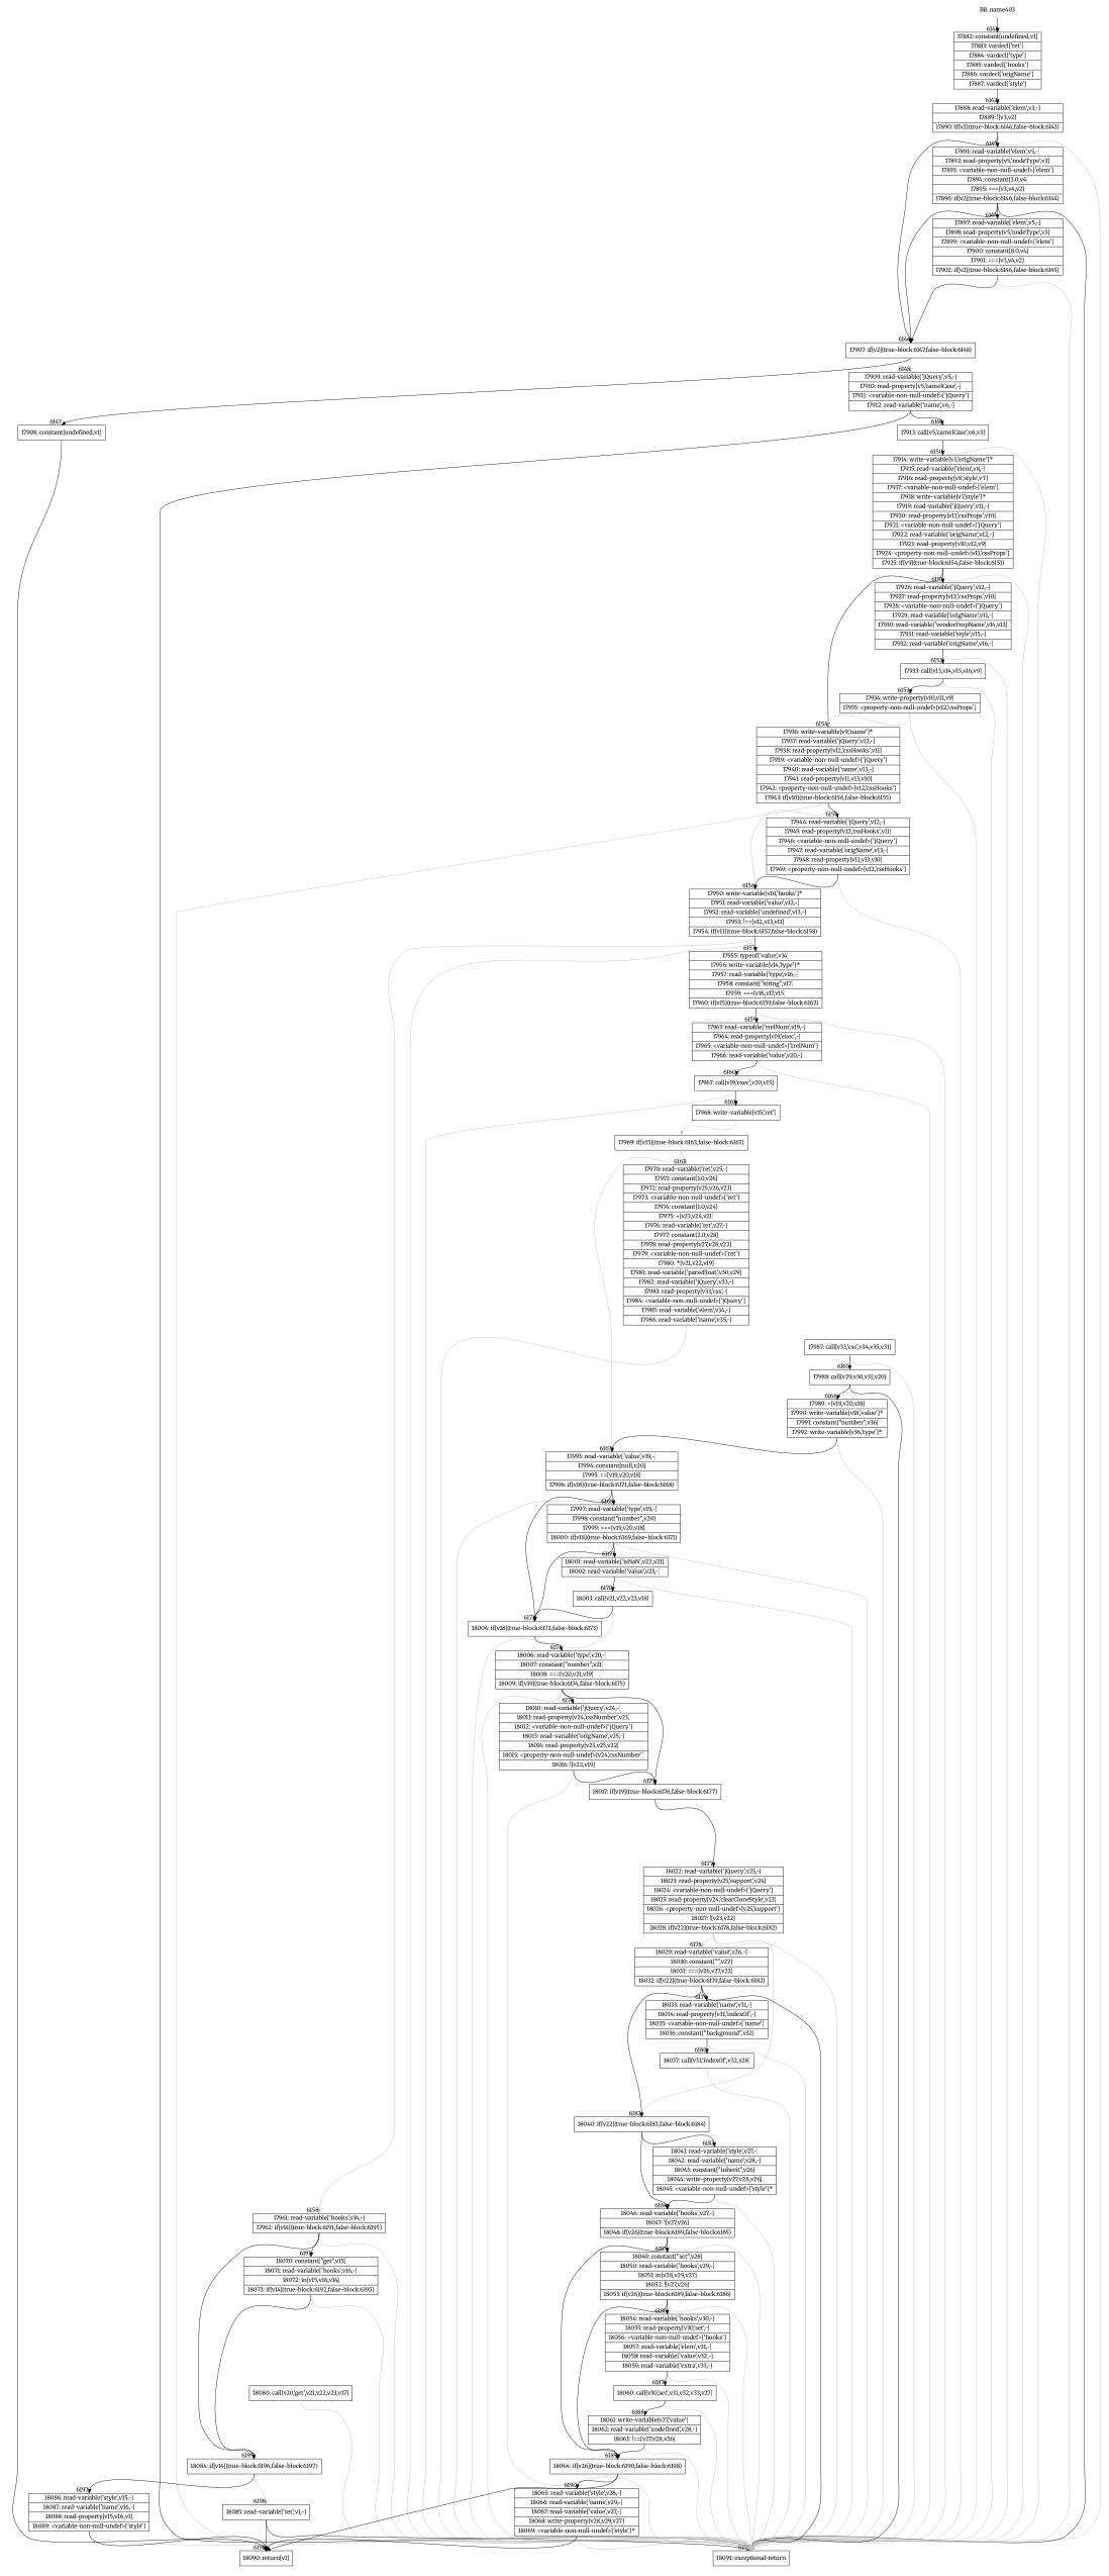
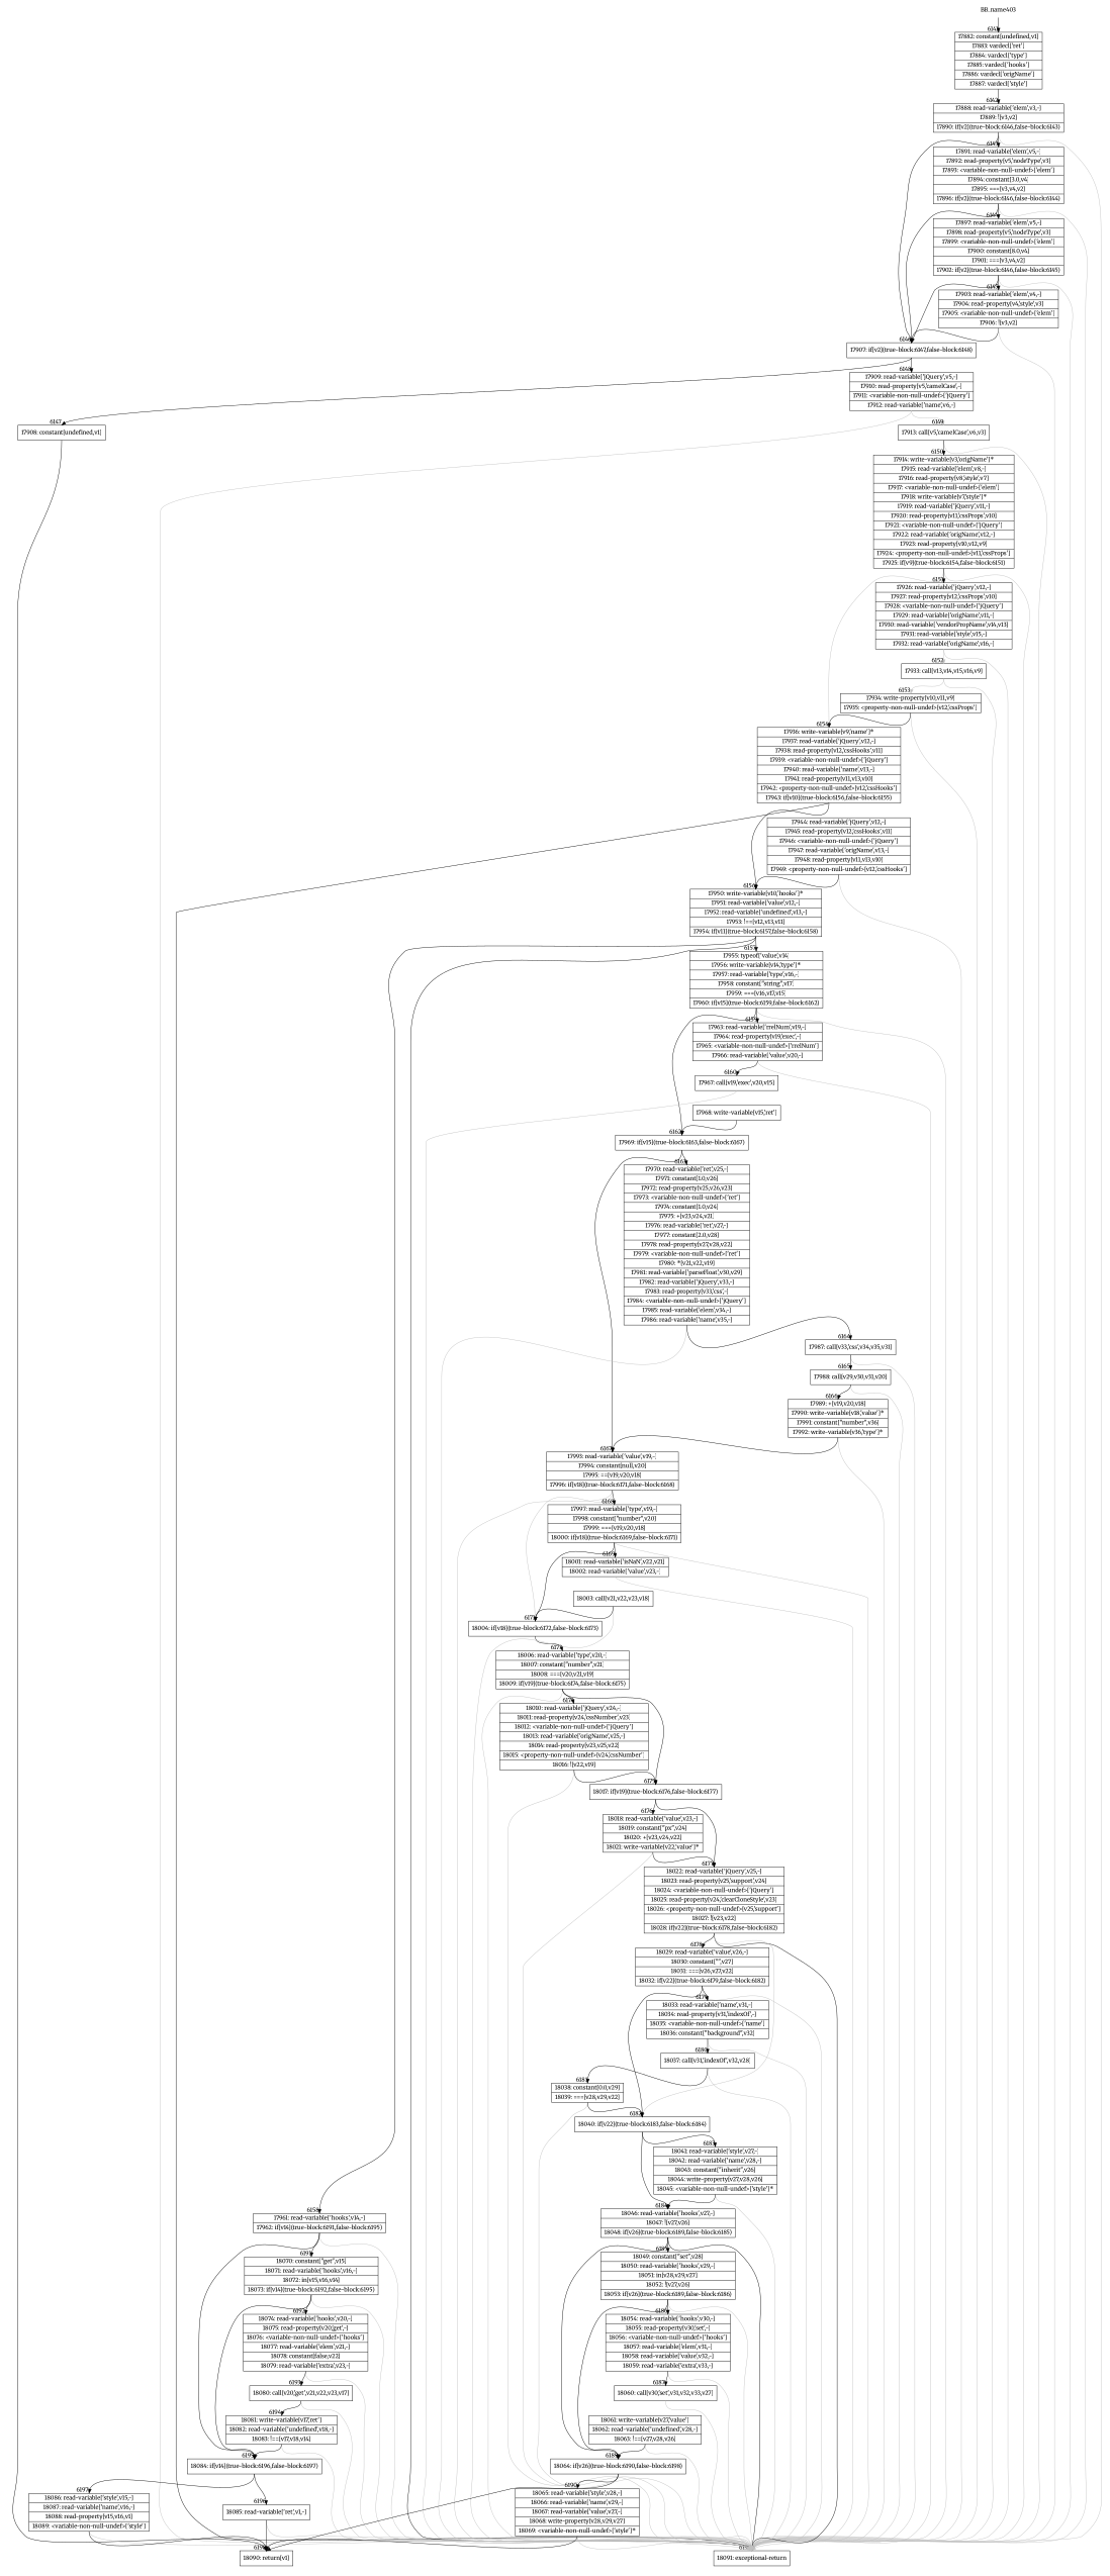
  digraph {
    fontname=Merriweather
    rankdir=TD
    node [fontname=Merriweather shape=record]
    edge [fontname=Merriweather headport=n tailport=s]
    n1 [label=BB_name403 shape=none]
    n2 [label="{17882: constant[undefined,v1]|17883: vardecl['ret']|17884: vardecl['type']|17885: vardecl['hooks']|17886: vardecl['origName']|17887: vardecl['style']}"]
    n3 [label="{17888: read-variable['elem',v3,-]|17889: ![v3,v2]|17890: if[v2](true-block:6146,false-block:6143)}"]
    n4 [label="{17907: if[v2](true-block:6147,false-block:6148)}"]
    n5 [label="{17891: read-variable['elem',v5,-]|17892: read-property[v5,'nodeType',v3]|17893: \<variable-non-null-undef\>['elem']|17894: constant[3.0,v4]|17895: ===[v3,v4,v2]|17896: if[v2](true-block:6146,false-block:6144)}"]
    n6 [label="{18091: exceptional-return}"]
    n7 [label="{17908: constant[undefined,v1]}"]
    n8 [label="{17909: read-variable['jQuery',v5,-]|17910: read-property[v5,'camelCase',-]|17911: \<variable-non-null-undef\>['jQuery']|17912: read-variable['name',v6,-]}"]
    n9 [label="{17897: read-variable['elem',v5,-]|17898: read-property[v5,'nodeType',v3]|17899: \<variable-non-null-undef\>['elem']|17900: constant[8.0,v4]|17901: ===[v3,v4,v2]|17902: if[v2](true-block:6146,false-block:6145)}"]
    n10 [label="{18090: return[v1]}"]
    n11 [label="{17913: call[v5,'camelCase',v6,v3]}"]
+   n12 [label="{17903: read-variable['elem',v4,-]|17904: read-property[v4,'style',v3]|17905: \<variable-non-null-undef\>['elem']|17906: ![v3,v2]}"]
    n13 [label="{17914: write-variable[v3,'origName']*|17915: read-variable['elem',v8,-]|17916: read-property[v8,'style',v7]|17917: \<variable-non-null-undef\>['elem']|17918: write-variable[v7,'style']*|17919: read-variable['jQuery',v11,-]|17920: read-property[v11,'cssProps',v10]|17921: \<variable-non-null-undef\>['jQuery']|17922: read-variable['origName',v12,-]|17923: read-property[v10,v12,v9]|17924: \<property-non-null-undef\>[v11,'cssProps']|17925: if[v9](true-block:6154,false-block:6151)}"]
    n14 [label="{17936: write-variable[v9,'name']*|17937: read-variable['jQuery',v12,-]|17938: read-property[v12,'cssHooks',v11]|17939: \<variable-non-null-undef\>['jQuery']|17940: read-variable['name',v13,-]|17941: read-property[v11,v13,v10]|17942: \<property-non-null-undef\>[v12,'cssHooks']|17943: if[v10](true-block:6156,false-block:6155)}"]
    n15 [label="{17926: read-variable['jQuery',v12,-]|17927: read-property[v12,'cssProps',v10]|17928: \<variable-non-null-undef\>['jQuery']|17929: read-variable['origName',v11,-]|17930: read-variable['vendorPropName',v14,v13]|17931: read-variable['style',v15,-]|17932: read-variable['origName',v16,-]}"]
    n16 [label="{17950: write-variable[v10,'hooks']*|17951: read-variable['value',v12,-]|17952: read-variable['undefined',v13,-]|17953: !==[v12,v13,v11]|17954: if[v11](true-block:6157,false-block:6158)}"]
    n17 [label="{17944: read-variable['jQuery',v12,-]|17945: read-property[v12,'cssHooks',v11]|17946: \<variable-non-null-undef\>['jQuery']|17947: read-variable['origName',v13,-]|17948: read-property[v11,v13,v10]|17949: \<property-non-null-undef\>[v12,'cssHooks']}"]
    n18 [label="{17933: call[v13,v14,v15,v16,v9]}"]
    n19 [label="{17955: typeof['value',v14]|17956: write-variable[v14,'type']*|17957: read-variable['type',v16,-]|17958: constant[\"string\",v17]|17959: ===[v16,v17,v15]|17960: if[v15](true-block:6159,false-block:6162)}"]
    n20 [label="{17961: read-variable['hooks',v14,-]|17962: if[v14](true-block:6191,false-block:6195)}"]
    n21 [label="{17934: write-property[v10,v11,v9]|17935: \<property-non-null-undef\>[v12,'cssProps']}"]
    n22 [label="{17969: if[v15](true-block:6163,false-block:6167)}"]
    n23 [label="{17963: read-variable['rrelNum',v19,-]|17964: read-property[v19,'exec',-]|17965: \<variable-non-null-undef\>['rrelNum']|17966: read-variable['value',v20,-]}"]
    n24 [label="{18084: if[v14](true-block:6196,false-block:6197)}"]
    n25 [label="{18070: constant[\"get\",v15]|18071: read-variable['hooks',v16,-]|18072: in[v15,v16,v14]|18073: if[v14](true-block:6192,false-block:6195)}"]
    n26 [label="{17970: read-variable['ret',v25,-]|17971: constant[1.0,v26]|17972: read-property[v25,v26,v23]|17973: \<variable-non-null-undef\>['ret']|17974: constant[1.0,v24]|17975: +[v23,v24,v21]|17976: read-variable['ret',v27,-]|17977: constant[2.0,v28]|17978: read-property[v27,v28,v22]|17979: \<variable-non-null-undef\>['ret']|17980: *[v21,v22,v19]|17981: read-variable['parseFloat',v30,v29]|17982: read-variable['jQuery',v33,-]|17983: read-property[v33,'css',-]|17984: \<variable-non-null-undef\>['jQuery']|17985: read-variable['elem',v34,-]|17986: read-variable['name',v35,-]}"]
    n27 [label="{17993: read-variable['value',v19,-]|17994: constant[null,v20]|17995: ==[v19,v20,v18]|17996: if[v18](true-block:6171,false-block:6168)}"]
    n28 [label="{17967: call[v19,'exec',v20,v15]}"]
    n29 [label="{18085: read-variable['ret',v1,-]}"]
    n30 [label="{18086: read-variable['style',v15,-]|18087: read-variable['name',v16,-]|18088: read-property[v15,v16,v1]|18089: \<variable-non-null-undef\>['style']}"]
+   n31 [label="{18074: read-variable['hooks',v20,-]|18075: read-property[v20,'get',-]|18076: \<variable-non-null-undef\>['hooks']|18077: read-variable['elem',v21,-]|18078: constant[false,v22]|18079: read-variable['extra',v23,-]}"]
    n32 [label="{17987: call[v33,'css',v34,v35,v31]}"]
    n33 [label="{18004: if[v18](true-block:6172,false-block:6173)}"]
    n34 [label="{17997: read-variable['type',v19,-]|17998: constant[\"number\",v20]|17999: ===[v19,v20,v18]|18000: if[v18](true-block:6169,false-block:6171)}"]
    n35 [label="{17968: write-variable[v15,'ret']}"]
    n36 [label="{18080: call[v20,'get',v21,v22,v23,v17]}"]
    n37 [label="{17988: call[v29,v30,v31,v20]}"]
    n38 [label="{18006: read-variable['type',v20,-]|18007: constant[\"number\",v21]|18008: ===[v20,v21,v19]|18009: if[v19](true-block:6174,false-block:6175)}"]
    n39 [label="{18001: read-variable['isNaN',v22,v21]|18002: read-variable['value',v23,-]}"]
    n40 [label="{17989: +[v19,v20,v18]|17990: write-variable[v18,'value']*|17991: constant[\"number\",v36]|17992: write-variable[v36,'type']*}"]
    n41 [label="{18017: if[v19](true-block:6176,false-block:6177)}"]
    n42 [label="{18010: read-variable['jQuery',v24,-]|18011: read-property[v24,'cssNumber',v23]|18012: \<variable-non-null-undef\>['jQuery']|18013: read-variable['origName',v25,-]|18014: read-property[v23,v25,v22]|18015: \<property-non-null-undef\>[v24,'cssNumber']|18016: ![v22,v19]}"]
    n43 [label="{18003: call[v21,v22,v23,v18]}"]
+   n44 [label="{18018: read-variable['value',v23,-]|18019: constant[\"px\",v24]|18020: +[v23,v24,v22]|18021: write-variable[v22,'value']*}"]
    n45 [label="{18022: read-variable['jQuery',v25,-]|18023: read-property[v25,'support',v24]|18024: \<variable-non-null-undef\>['jQuery']|18025: read-property[v24,'clearCloneStyle',v23]|18026: \<property-non-null-undef\>[v25,'support']|18027: ![v23,v22]|18028: if[v22](true-block:6178,false-block:6182)}"]
    n46 [label="{18040: if[v22](true-block:6183,false-block:6184)}"]
    n47 [label="{18029: read-variable['value',v26,-]|18030: constant[\"\",v27]|18031: ===[v26,v27,v22]|18032: if[v22](true-block:6179,false-block:6182)}"]
    n48 [label="{18041: read-variable['style',v27,-]|18042: read-variable['name',v28,-]|18043: constant[\"inherit\",v26]|18044: write-property[v27,v28,v26]|18045: \<variable-non-null-undef\>['style']*}"]
    n49 [label="{18046: read-variable['hooks',v27,-]|18047: ![v27,v26]|18048: if[v26](true-block:6189,false-block:6185)}"]
    n50 [label="{18033: read-variable['name',v31,-]|18034: read-property[v31,'indexOf',-]|18035: \<variable-non-null-undef\>['name']|18036: constant[\"background\",v32]}"]
    n51 [label="{18064: if[v26](true-block:6190,false-block:6198)}"]
    n52 [label="{18049: constant[\"set\",v28]|18050: read-variable['hooks',v29,-]|18051: in[v28,v29,v27]|18052: ![v27,v26]|18053: if[v26](true-block:6189,false-block:6186)}"]
    n53 [label="{18037: call[v31,'indexOf',v32,v28]}"]
+   n54 [label="{18038: constant[0.0,v29]|18039: ===[v28,v29,v22]}"]
    n55 [label="{18065: read-variable['style',v28,-]|18066: read-variable['name',v29,-]|18067: read-variable['value',v27,-]|18068: write-property[v28,v29,v27]|18069: \<variable-non-null-undef\>['style']*}"]
    n56 [label="{18054: read-variable['hooks',v30,-]|18055: read-property[v30,'set',-]|18056: \<variable-non-null-undef\>['hooks']|18057: read-variable['elem',v31,-]|18058: read-variable['value',v32,-]|18059: read-variable['extra',v33,-]}"]
    n57 [label="{18060: call[v30,'set',v31,v32,v33,v27]}"]
    n58 [label="{18061: write-variable[v27,'value']|18062: read-variable['undefined',v28,-]|18063: !==[v27,v28,v26]}"]
+   n59 [label="{18081: write-variable[v17,'ret']|18082: read-variable['undefined',v18,-]|18083: !==[v17,v18,v14]}"]
    n1 -> n2 [headlabel="    6141"]
    n2 -> n3 [headlabel="      6142"]
    n3 -> n4 [headlabel="      6146"]
    n3 -> n5 [headlabel="      6143"]
    n3 -> n6 [color=gray headlabel="      6199"]
    n4 -> n7 [headlabel="      6147"]
-   n4 -> n8 [headlabel="      6148" color=gray]
+   n4 -> n8 [headlabel="      6148"]
    n5 -> n4
-   n5 -> n6 [color=black]
+   n5 -> n6 [color=gray]
    n5 -> n9 [headlabel="      6144"]
    n7 -> n10 [headlabel="      6198"]
-   n8 -> n6 [color=black]
-   n8 -> n11 [headlabel="      6149"]
+   n8 -> n6 [color=gray]
+   n8 -> n11 [headlabel="      6149" color=gray]
    n9 -> n4
    n9 -> n6 [color=gray]
+   n9 -> n12 [headlabel="      6145"]
    n11 -> n6 [color=gray]
    n11 -> n13 [headlabel="      6150"]
+   n12 -> n4
+   n12 -> n6 [color=gray]
    n13 -> n6 [color=gray]
-   n13 -> n14 [headlabel="      6154"]
+   n13 -> n14 [headlabel="      6154" color=gray]
    n13 -> n15 [headlabel="      6151"]
-   n14 -> n6 [color=gray]
-   n14 -> n16 [headlabel="      6156" color=gray]
-   n14 -> n17 [headlabel="      6155"]
+   n14 -> n6 [color=black]
+   n14 -> n16 [headlabel="      6156"]
    n15 -> n6 [color=gray]
-   n15 -> n18 [headlabel="      6152"]
-   n16 -> n6 [color=gray]
+   n15 -> n18 [headlabel="      6152" color=gray]
+   n16 -> n6 [color=black]
    n16 -> n19 [headlabel="      6157"]
-   n16 -> n20 [headlabel="      6158" color=gray]
+   n16 -> n20 [headlabel="      6158"]
    n17 -> n6 [color=gray]
    n17 -> n16
    n18 -> n6 [color=gray]
-   n18 -> n21 [headlabel="      6153"]
+   n18 -> n21 [headlabel="      6153" color=gray]
    n19 -> n6 [color=gray]
+   n19 -> n22 [headlabel="      6162"]
    n19 -> n23 [headlabel="      6159"]
    n20 -> n6 [color=gray]
    n20 -> n24 [headlabel="      6195"]
    n20 -> n25 [headlabel="      6191"]
    n21 -> n6 [color=gray]
-   n21 -> n14 [color=gray]
-   n22 -> n26 [headlabel="      6163" color=gray]
-   n22 -> n27 [headlabel="      6167" color=gray]
+   n21 -> n14
+   n22 -> n26 [headlabel="      6163"]
+   n22 -> n27 [headlabel="      6167"]
    n23 -> n6 [color=gray]
    n23 -> n28 [headlabel="      6160"]
-   n24 -> n29 [headlabel="      6196" color=gray]
+   n24 -> n29 [headlabel="      6196"]
    n24 -> n30 [headlabel="      6197"]
    n25 -> n6 [color=gray]
    n25 -> n24
+   n25 -> n31 [headlabel="      6192"]
    n26 -> n6 [color=gray]
+   n26 -> n32 [headlabel="      6164"]
    n27 -> n6 [color=gray]
-   n27 -> n33 [headlabel="      6171"]
+   n27 -> n33 [headlabel="      6171" color=gray]
    n27 -> n34 [headlabel="      6168"]
    n28 -> n6 [color=gray]
-   n28 -> n35 [headlabel="      6161"]
-   n29 -> n6 [color=black]
+   n29 -> n6 [color=gray]
    n29 -> n10
    n30 -> n6 [color=gray]
    n30 -> n10
+   n31 -> n6 [color=gray]
+   n31 -> n36 [headlabel="      6193"]
    n32 -> n6 [color=gray]
    n32 -> n37 [headlabel="      6165"]
    n33 -> n38 [headlabel="      6173"]
    n34 -> n6 [color=gray]
    n34 -> n33
    n34 -> n39 [headlabel="      6169"]
-   n35 -> n22 [color=gray]
+   n35 -> n22
    n36 -> n6 [color=gray]
-   n37 -> n6 [color=black]
+   n36 -> n59 [headlabel="      6194"]
+   n37 -> n6 [color=gray]
    n37 -> n40 [headlabel="      6166"]
    n38 -> n6 [color=gray]
    n38 -> n41 [headlabel="      6175"]
    n38 -> n42 [headlabel="      6174"]
    n39 -> n6 [color=gray]
-   n39 -> n43 [headlabel="      6170"]
    n40 -> n6 [color=gray]
    n40 -> n27
+   n41 -> n44 [headlabel="      6176"]
    n41 -> n45 [headlabel="      6177"]
    n42 -> n6 [color=gray]
    n42 -> n41
    n43 -> n6 [color=gray]
    n43 -> n33
-   n45 -> n6 [color=gray]
+   n44 -> n6 [color=gray]
+   n44 -> n45
+   n45 -> n6 [color=black]
    n45 -> n46 [color=gray headlabel="      6182"]
-   n45 -> n47 [headlabel="      6178" color=gray]
+   n45 -> n47 [headlabel="      6178"]
    n46 -> n48 [headlabel="      6183"]
    n46 -> n49 [headlabel="      6184"]
-   n47 -> n6 [color=black]
+   n47 -> n6 [color=gray]
    n47 -> n46
    n47 -> n50 [headlabel="      6179"]
    n48 -> n6 [color=gray]
    n48 -> n49
-   n49 -> n6 [color=gray]
+   n49 -> n6 [color=black]
    n49 -> n51 [headlabel="      6189"]
    n49 -> n52 [headlabel="      6185"]
    n50 -> n6 [color=gray]
    n50 -> n53 [headlabel="      6180"]
    n51 -> n10
    n51 -> n55 [headlabel="      6190"]
    n52 -> n6 [color=gray]
    n52 -> n51
    n52 -> n56 [headlabel="      6186"]
    n53 -> n6 [color=gray]
+   n53 -> n54 [headlabel="      6181"]
+   n54 -> n6 [color=gray]
+   n54 -> n46
    n55 -> n6 [color=gray]
    n55 -> n10
    n56 -> n6 [color=gray]
    n56 -> n57 [headlabel="      6187"]
    n57 -> n6 [color=gray]
-   n57 -> n58 [headlabel="      6188"]
    n58 -> n6 [color=gray]
    n58 -> n51
+   n59 -> n6 [color=gray]
+   n59 -> n24
  }
